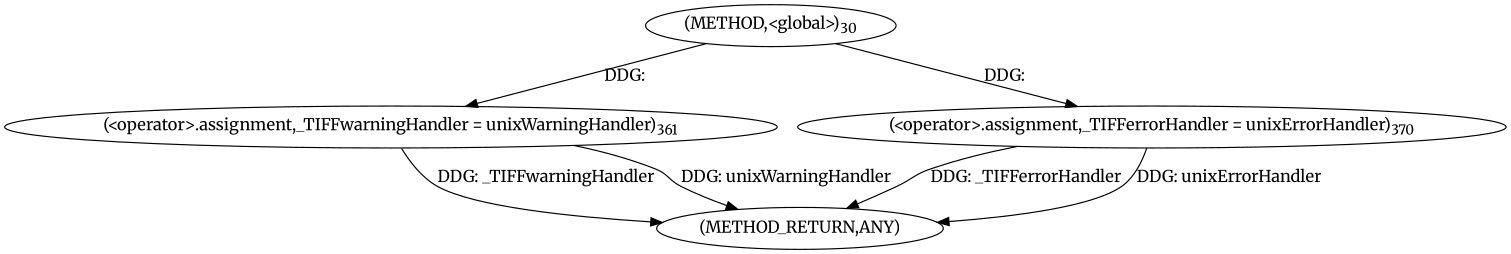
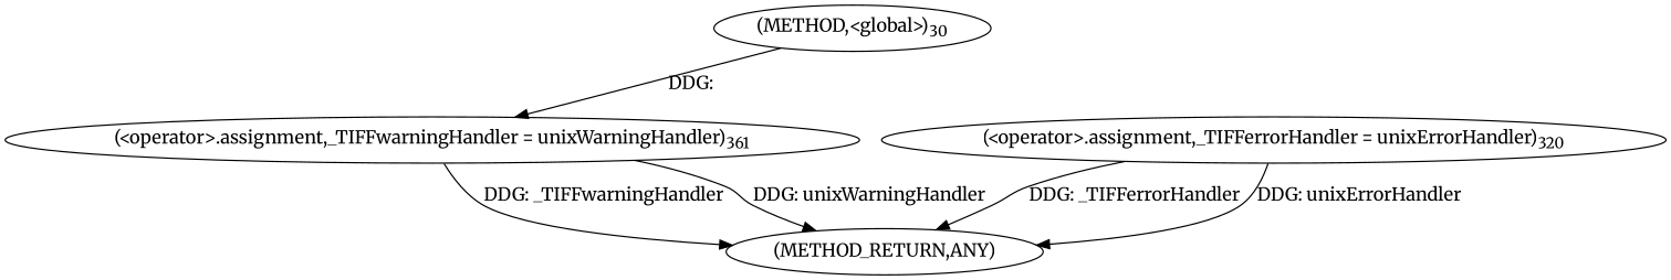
  digraph {
    fontname=Merriweather
    node [fontname=Merriweather]
    edge [fontname=Merriweather]
    n1 [label=<(METHOD,&lt;global&gt;)<SUB>30</SUB>>]
    n2 [label=<(&lt;operator&gt;.assignment,_TIFFwarningHandler = unixWarningHandler)<SUB>361</SUB>>]
-   n3 [label=<(&lt;operator&gt;.assignment,_TIFFerrorHandler = unixErrorHandler)<SUB>370</SUB>>]
+   n3 [label=<(&lt;operator&gt;.assignment,_TIFFerrorHandler = unixErrorHandler)<SUB>320</SUB>>]
    n4 [label=<(METHOD_RETURN,ANY)>]
    n1 -> n2 [label="DDG: "]
-   n1 -> n3 [label="DDG: "]
    n2 -> n4 [label="DDG: _TIFFwarningHandler"]
    n2 -> n4 [label="DDG: unixWarningHandler"]
    n3 -> n4 [label="DDG: _TIFFerrorHandler"]
    n3 -> n4 [label="DDG: unixErrorHandler"]
  }
